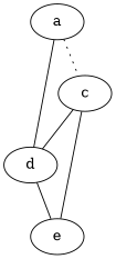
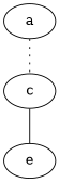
  graph {
    a
    c
-   d
    e
    a -- c [style=dotted]
-   a -- d
-   c -- d
    c -- e
-   d -- e
  }
